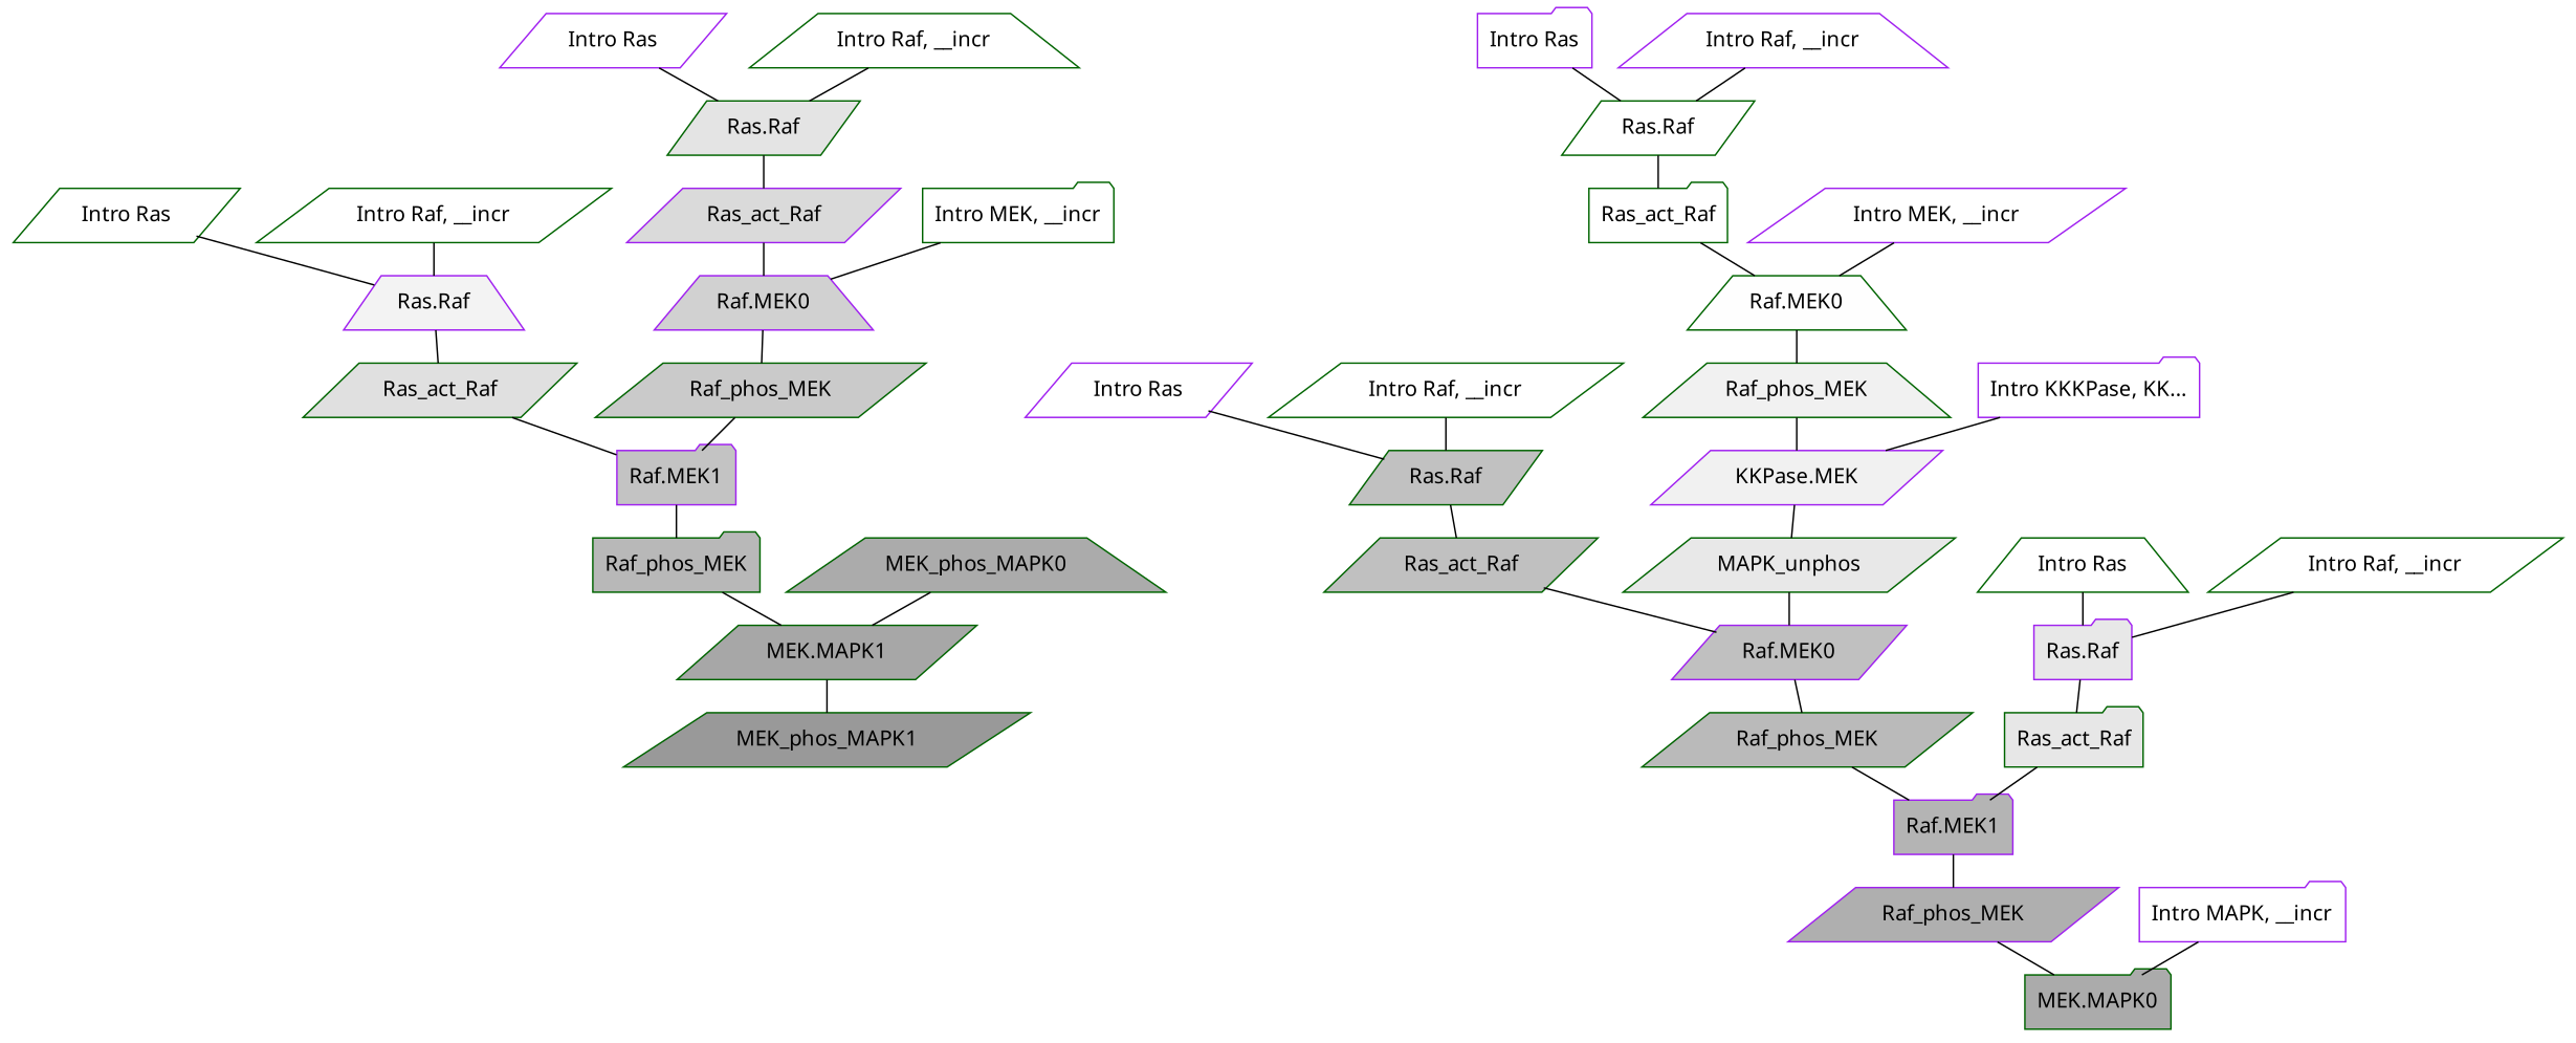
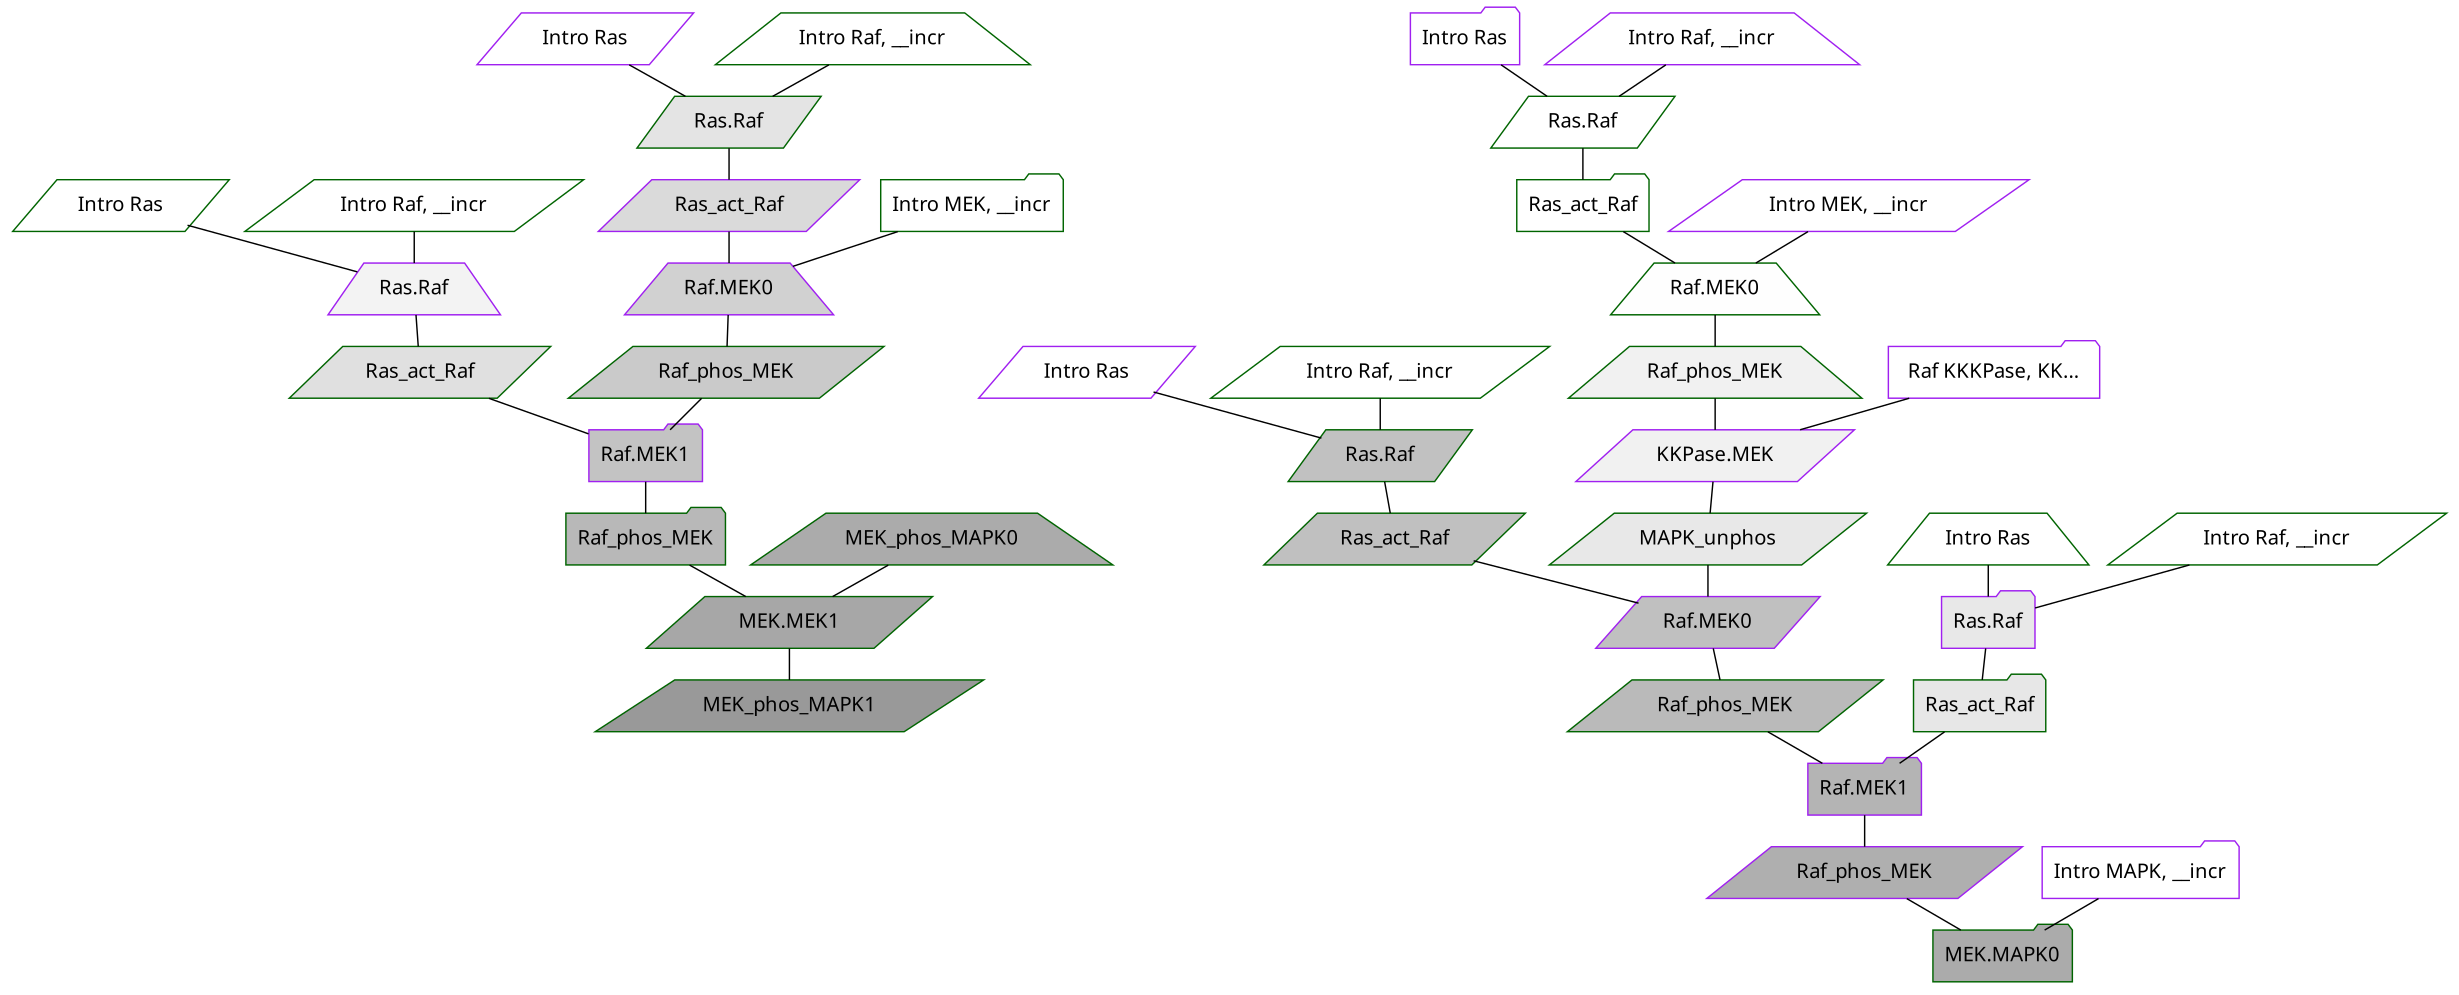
  digraph {
    rankdir=TB
    ranksep=0.30
    node [color=darkgreen fillcolor="0.000 0.000 1.000" fontname="CMU Serif" shape=parallelogram style=filled]
    edge [color="0.000 0.000 0.000" dir=none fontname="CMU Serif"]
    n1 [label="Intro Ras"]
    n2 [color=purple fillcolor="0.000 0.000 0.951" label="Ras.Raf" shape=trapezium]
    n3 [fillcolor="0.000 0.000 0.876" label=Ras_act_Raf]
    n4 [color=purple label="Intro Ras"]
    n5 [fillcolor="0.000 0.000 0.757" label="Ras.Raf"]
    n6 [fillcolor="0.000 0.000 0.752" label=Ras_act_Raf]
    n7 [color=purple label="Intro Ras"]
    n8 [fillcolor="0.000 0.000 0.892" label="Ras.Raf"]
    n9 [color=purple fillcolor="0.000 0.000 0.854" label=Ras_act_Raf]
    n10 [label="Intro Ras" shape=trapezium]
    n11 [color=purple fillcolor="0.000 0.000 0.908" label="Ras.Raf" shape=folder]
    n12 [fillcolor="0.000 0.000 0.906" label=Ras_act_Raf shape=folder]
    n13 [color=purple label="Intro Ras" shape=folder]
    n14 [label="Ras.Raf"]
    n15 [fillcolor="0.000 0.000 0.999" label=Ras_act_Raf shape=folder]
    n16 [label="Intro Raf, __incr"]
    n17 [label="Intro Raf, __incr" shape=trapezium]
    n18 [color=purple label="Intro Raf, __incr" shape=trapezium]
    n19 [label="Intro Raf, __incr"]
    n20 [label="Intro Raf, __incr"]
    n21 [label="Intro MEK, __incr" shape=folder]
    n22 [color=purple fillcolor="0.000 0.000 0.820" label="Raf.MEK0" shape=trapezium]
    n23 [fillcolor="0.000 0.000 0.790" label=Raf_phos_MEK]
    n24 [color=purple label="Intro MEK, __incr"]
    n25 [fillcolor="0.000 0.000 0.993" label="Raf.MEK0" shape=trapezium]
    n26 [fillcolor="0.000 0.000 0.945" label=Raf_phos_MEK shape=trapezium]
    n27 [color=purple label="Intro MAPK, __incr" shape=folder]
    n28 [fillcolor="0.000 0.000 0.670" label="MEK.MAPK0" shape=folder]
-   n29 [color=purple label="Intro KKKPase, KK..." shape=folder]
+   n29 [color=purple label="Raf KKKPase, KK..." shape=folder]
    n30 [color=purple fillcolor="0.000 0.000 0.945" label="KKPase.MEK"]
    n31 [fillcolor="0.000 0.000 0.910" label=MAPK_unphos]
    n32 [color=purple fillcolor="0.000 0.000 0.764" label="Raf.MEK1" shape=folder]
    n33 [color=purple fillcolor="0.000 0.000 0.752" label="Raf.MEK0"]
    n34 [fillcolor="0.000 0.000 0.728" label=Raf_phos_MEK]
    n35 [color=purple fillcolor="0.000 0.000 0.706" label="Raf.MEK1" shape=folder]
    n36 [color=purple fillcolor="0.000 0.000 0.685" label=Raf_phos_MEK]
    n37 [fillcolor="0.000 0.000 0.720" label=Raf_phos_MEK shape=folder]
-   n38 [fillcolor="0.000 0.000 0.654" label="MEK.MAPK1"]
+   n38 [fillcolor="0.000 0.000 0.654" label="MEK.MEK1"]
    n39 [fillcolor="0.000 0.000 0.600" label=MEK_phos_MAPK1]
    n40 [fillcolor="0.000 0.000 0.668" label=MEK_phos_MAPK0 shape=trapezium]
    n1 -> n2
    n2 -> n3
    n3 -> n32
    n4 -> n5
    n5 -> n6
    n6 -> n33
    n7 -> n8
    n8 -> n9
    n9 -> n22
    n10 -> n11
    n11 -> n12
    n12 -> n35
    n13 -> n14
    n14 -> n15
    n15 -> n25
    n16 -> n2
    n17 -> n8
    n18 -> n14
    n19 -> n11
    n20 -> n5
    n21 -> n22
    n22 -> n23
    n23 -> n32
    n24 -> n25
    n25 -> n26
    n26 -> n30
    n27 -> n28
    n29 -> n30
    n30 -> n31
    n31 -> n33
    n32 -> n37
    n33 -> n34
    n34 -> n35
    n35 -> n36
    n36 -> n28
    n37 -> n38
    n38 -> n39
    n40 -> n38
  }
